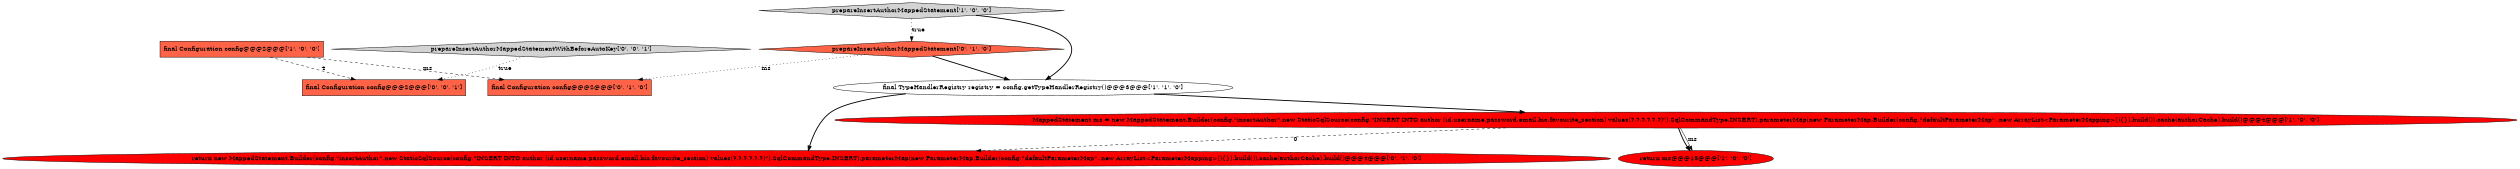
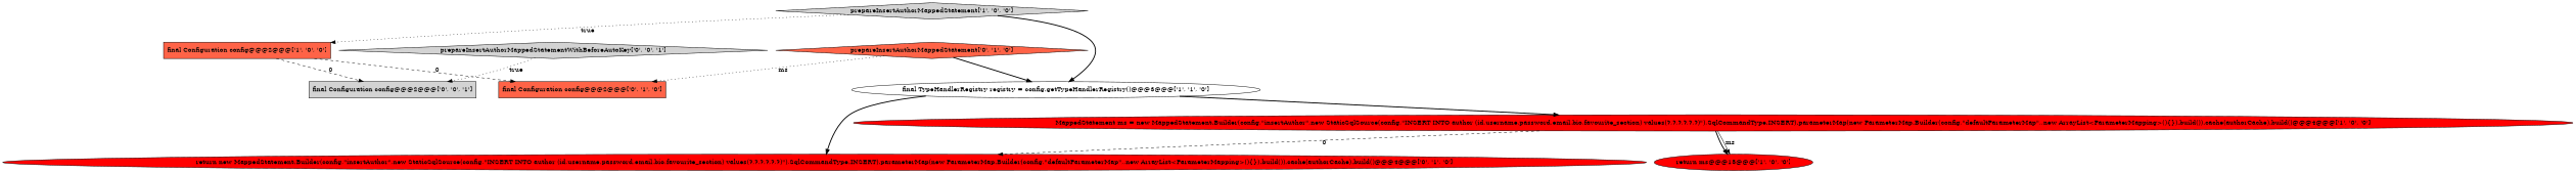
  digraph {
    node [fillcolor=tomato shape=ellipse style=filled]
    edge [style=bold]
    n1 [label="prepareInsertAuthorMappedStatement['0', '1', '0']" shape=diamond]
    n2 [label="final Configuration config@@@2@@@['0', '1', '0']" shape=box]
    n3 [fillcolor=white label="final TypeHandlerRegistry registry = config.getTypeHandlerRegistry()@@@3@@@['1', '1', '0']"]
    n4 [fillcolor=red label="return new MappedStatement.Builder(config,\"insertAuthor\",new StaticSqlSource(config,\"INSERT INTO author (id,username,password,email,bio,favourite_section) values(?,?,?,?,?,?)\"),SqlCommandType.INSERT).parameterMap(new ParameterMap.Builder(config,\"defaultParameterMap\",,new ArrayList<ParameterMapping>(){}).build()).cache(authorCache).build()@@@4@@@['0', '1', '0']"]
    n5 [fillcolor=red label="MappedStatement ms = new MappedStatement.Builder(config,\"insertAuthor\",new StaticSqlSource(config,\"INSERT INTO author (id,username,password,email,bio,favourite_section) values(?,?,?,?,?,?)\"),SqlCommandType.INSERT).parameterMap(new ParameterMap.Builder(config,\"defaultParameterMap\",,new ArrayList<ParameterMapping>(){}).build()).cache(authorCache).build()@@@4@@@['1', '0', '0']"]
    n6 [label="final Configuration config@@@2@@@['1', '0', '0']" shape=box]
-   n7 [label="final Configuration config@@@2@@@['0', '0', '1']" shape=box]
+   n7 [fillcolor=lightgray label="final Configuration config@@@2@@@['0', '0', '1']" shape=box]
    n8 [fillcolor=red label="return ms@@@15@@@['1', '0', '0']"]
    n9 [fillcolor=lightgray label="prepareInsertAuthorMappedStatement['1', '0', '0']" shape=diamond]
    n10 [fillcolor=lightgray label="prepareInsertAuthorMappedStatementWithBeforeAutoKey['0', '0', '1']" shape=diamond]
    n1 -> n2 [label=ms style=dotted]
    n1 -> n3
    n3 -> n4
    n3 -> n5
    n5 -> n4 [label=0 style=dashed]
    n5 -> n8
    n5 -> n8 [label=ms style=solid]
-   n6 -> n2 [label=ms style=dashed]
-   n6 -> n7 [label=4 style=dashed]
+   n6 -> n2 [label=0 style=dashed]
+   n6 -> n7 [label=0 style=dashed]
    n9 -> n3
-   n9 -> n1 [label=true style=dotted]
+   n9 -> n6 [label=true style=dotted]
    n10 -> n7 [label=true style=dotted]
  }
